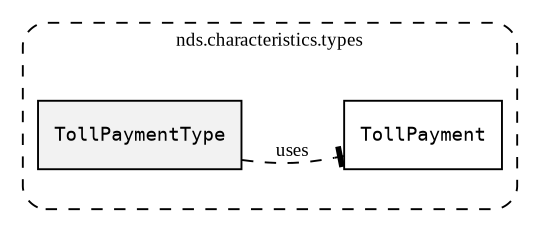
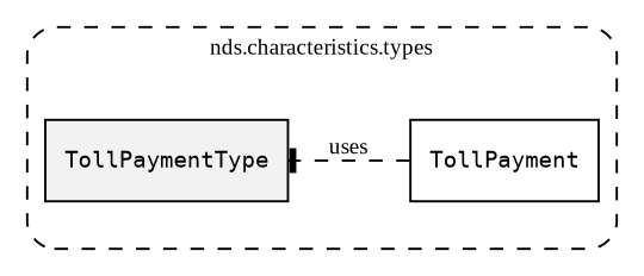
  digraph {
    fontsize=10
    rankdir=LR
    fontname="Liberation Serif"
    node [fontsize=10 shape=box fontname="Liberation Serif"]
    n1 [fillcolor="#0000000D" label=<<font face="monospace"><table align="center" border="0" cellspacing="0" cellpadding="0"><tr><td href="../../../content/packages/nds.characteristics.types.html#Enum-TollPaymentType" title="Enum defined in nds.characteristics.types">TollPaymentType</td></tr></table></font>> style=filled]
    n2 [label=<<font face="monospace"><table align="center" border="0" cellspacing="0" cellpadding="0"><tr><td href="../../../content/packages/nds.characteristics.types.html#Structure-TollPayment" title="Structure defined in nds.characteristics.types">TollPayment</td></tr></table></font>>]
    subgraph cluster_1 {
      label="nds.characteristics.types"
      style="dashed, rounded"
      n1
      n2
    }
-   n1 -> n2 [fontsize=10 label=uses style=dashed arrowhead=tee fontname="Liberation Serif"]
+   n2 -> n1 [fontsize=10 label=uses style=dashed arrowhead=tee fontname="Liberation Serif"]
  }
